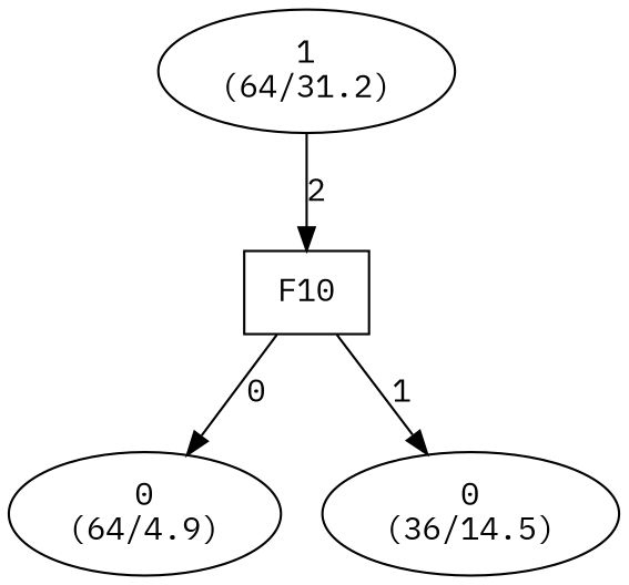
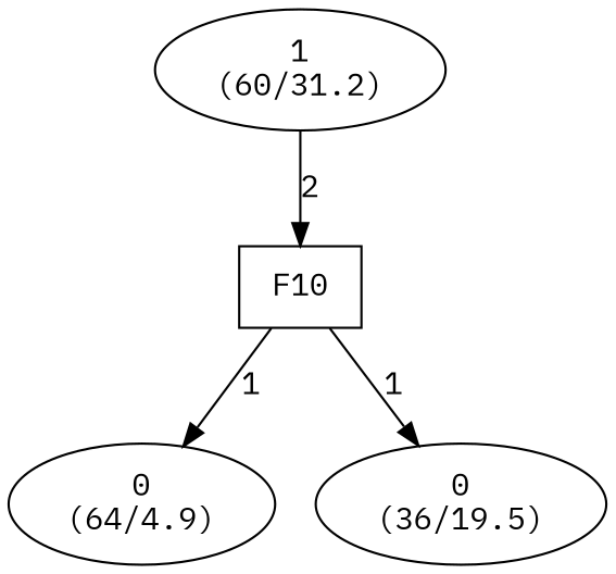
  digraph {
    fontname="IBM Plex Mono"
    node [fontname="IBM Plex Mono" shape=ellipse]
    edge [fontname="IBM Plex Mono"]
    n1 [label="F10\n" shape=box]
    n2 [label="0\n(64/4.9)"]
-   n3 [label="0\n(36/14.5)"]
-   n4 [label="1\n(64/31.2)"]
-   n1 -> n2 [label=0]
+   n3 [label="0\n(36/19.5)"]
+   n4 [label="1\n(60/31.2)"]
+   n1 -> n2 [label=1]
    n1 -> n3 [label=1]
    n4 -> n1 [label=2]
  }
